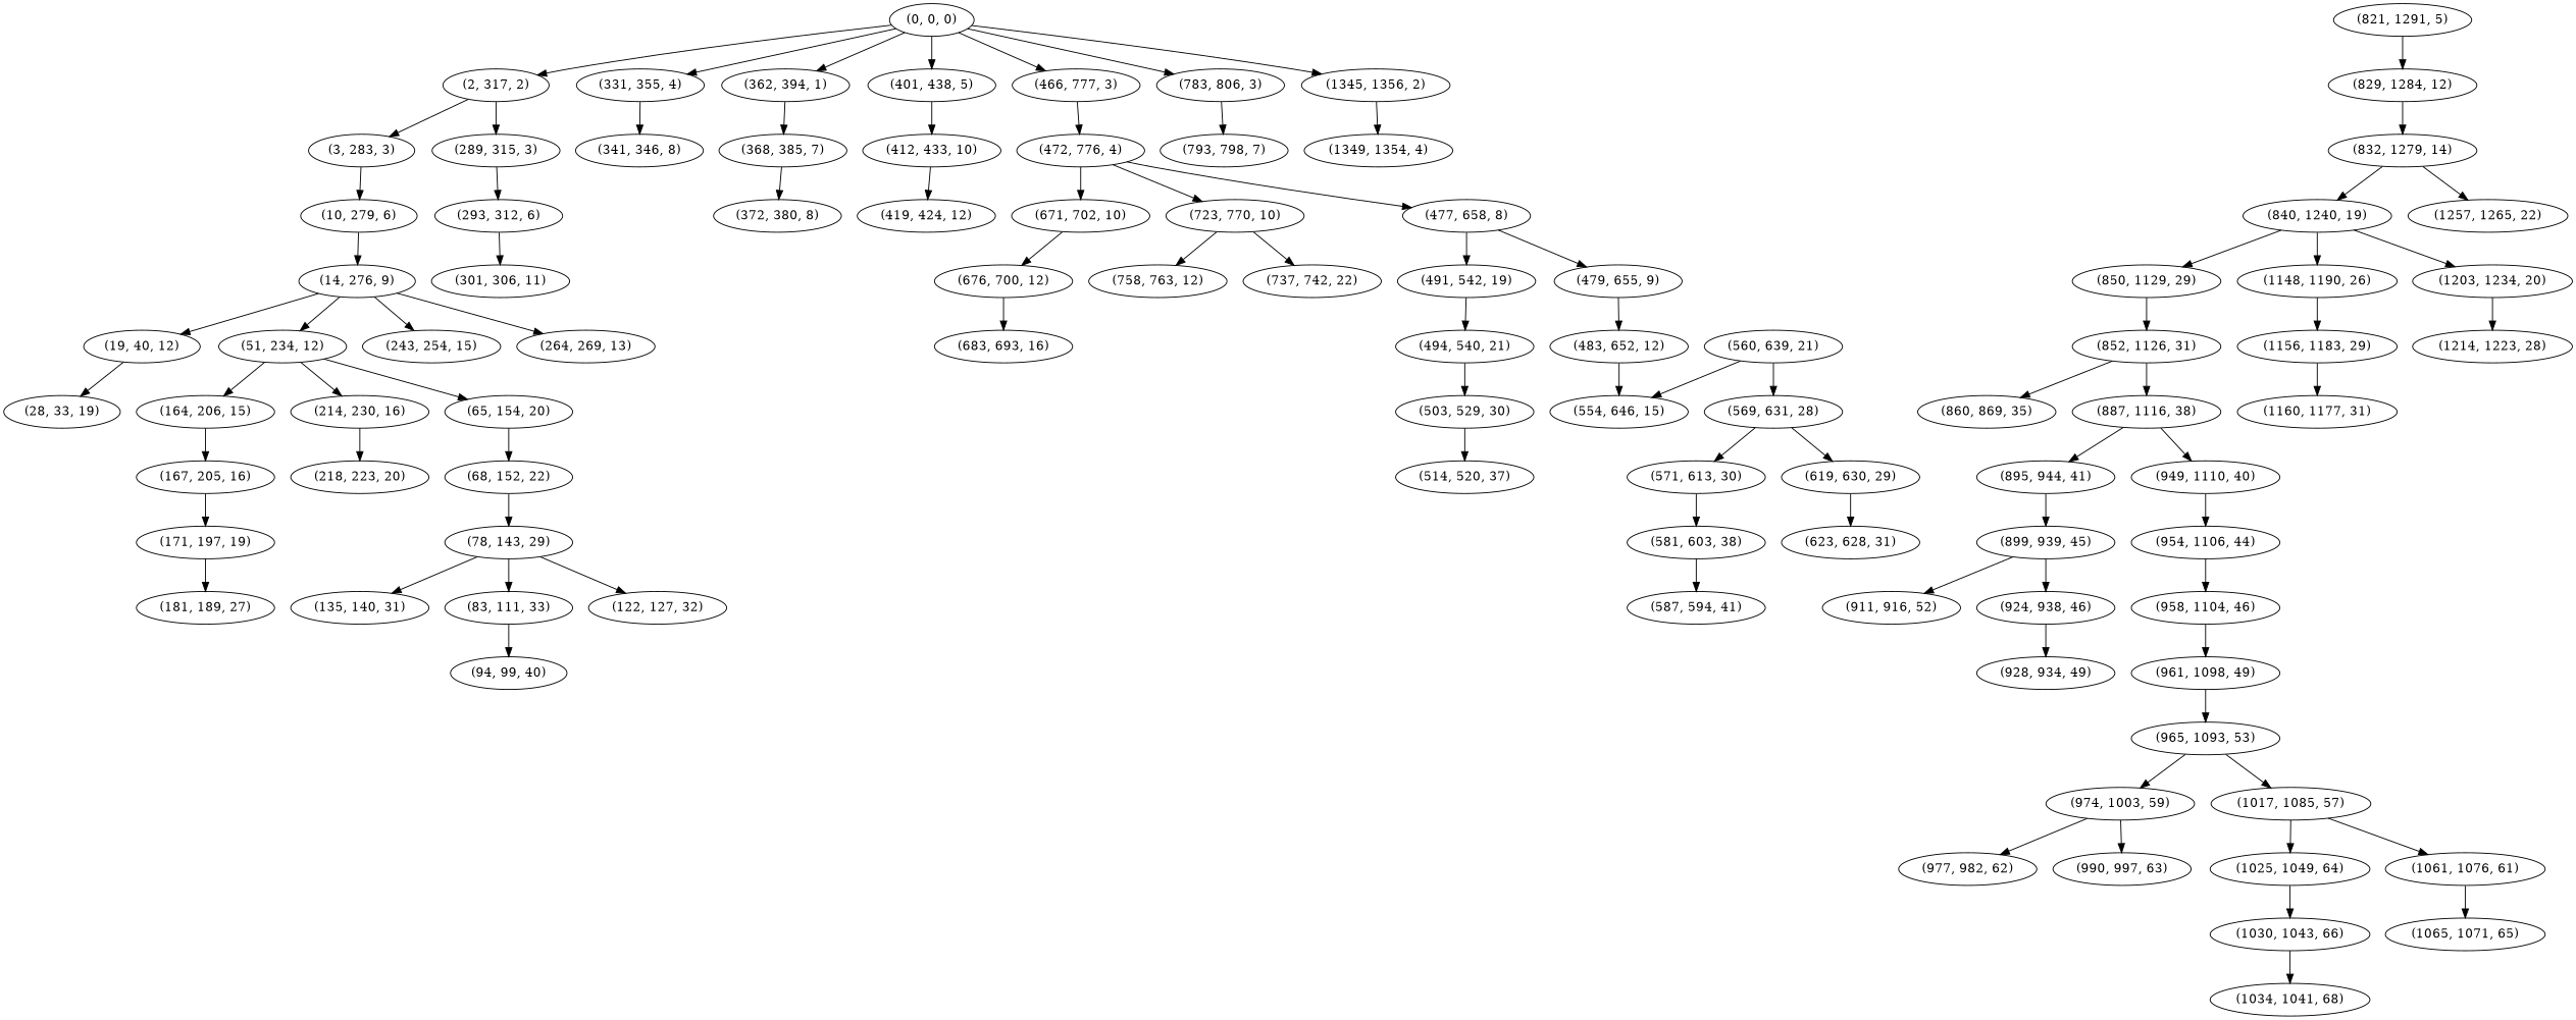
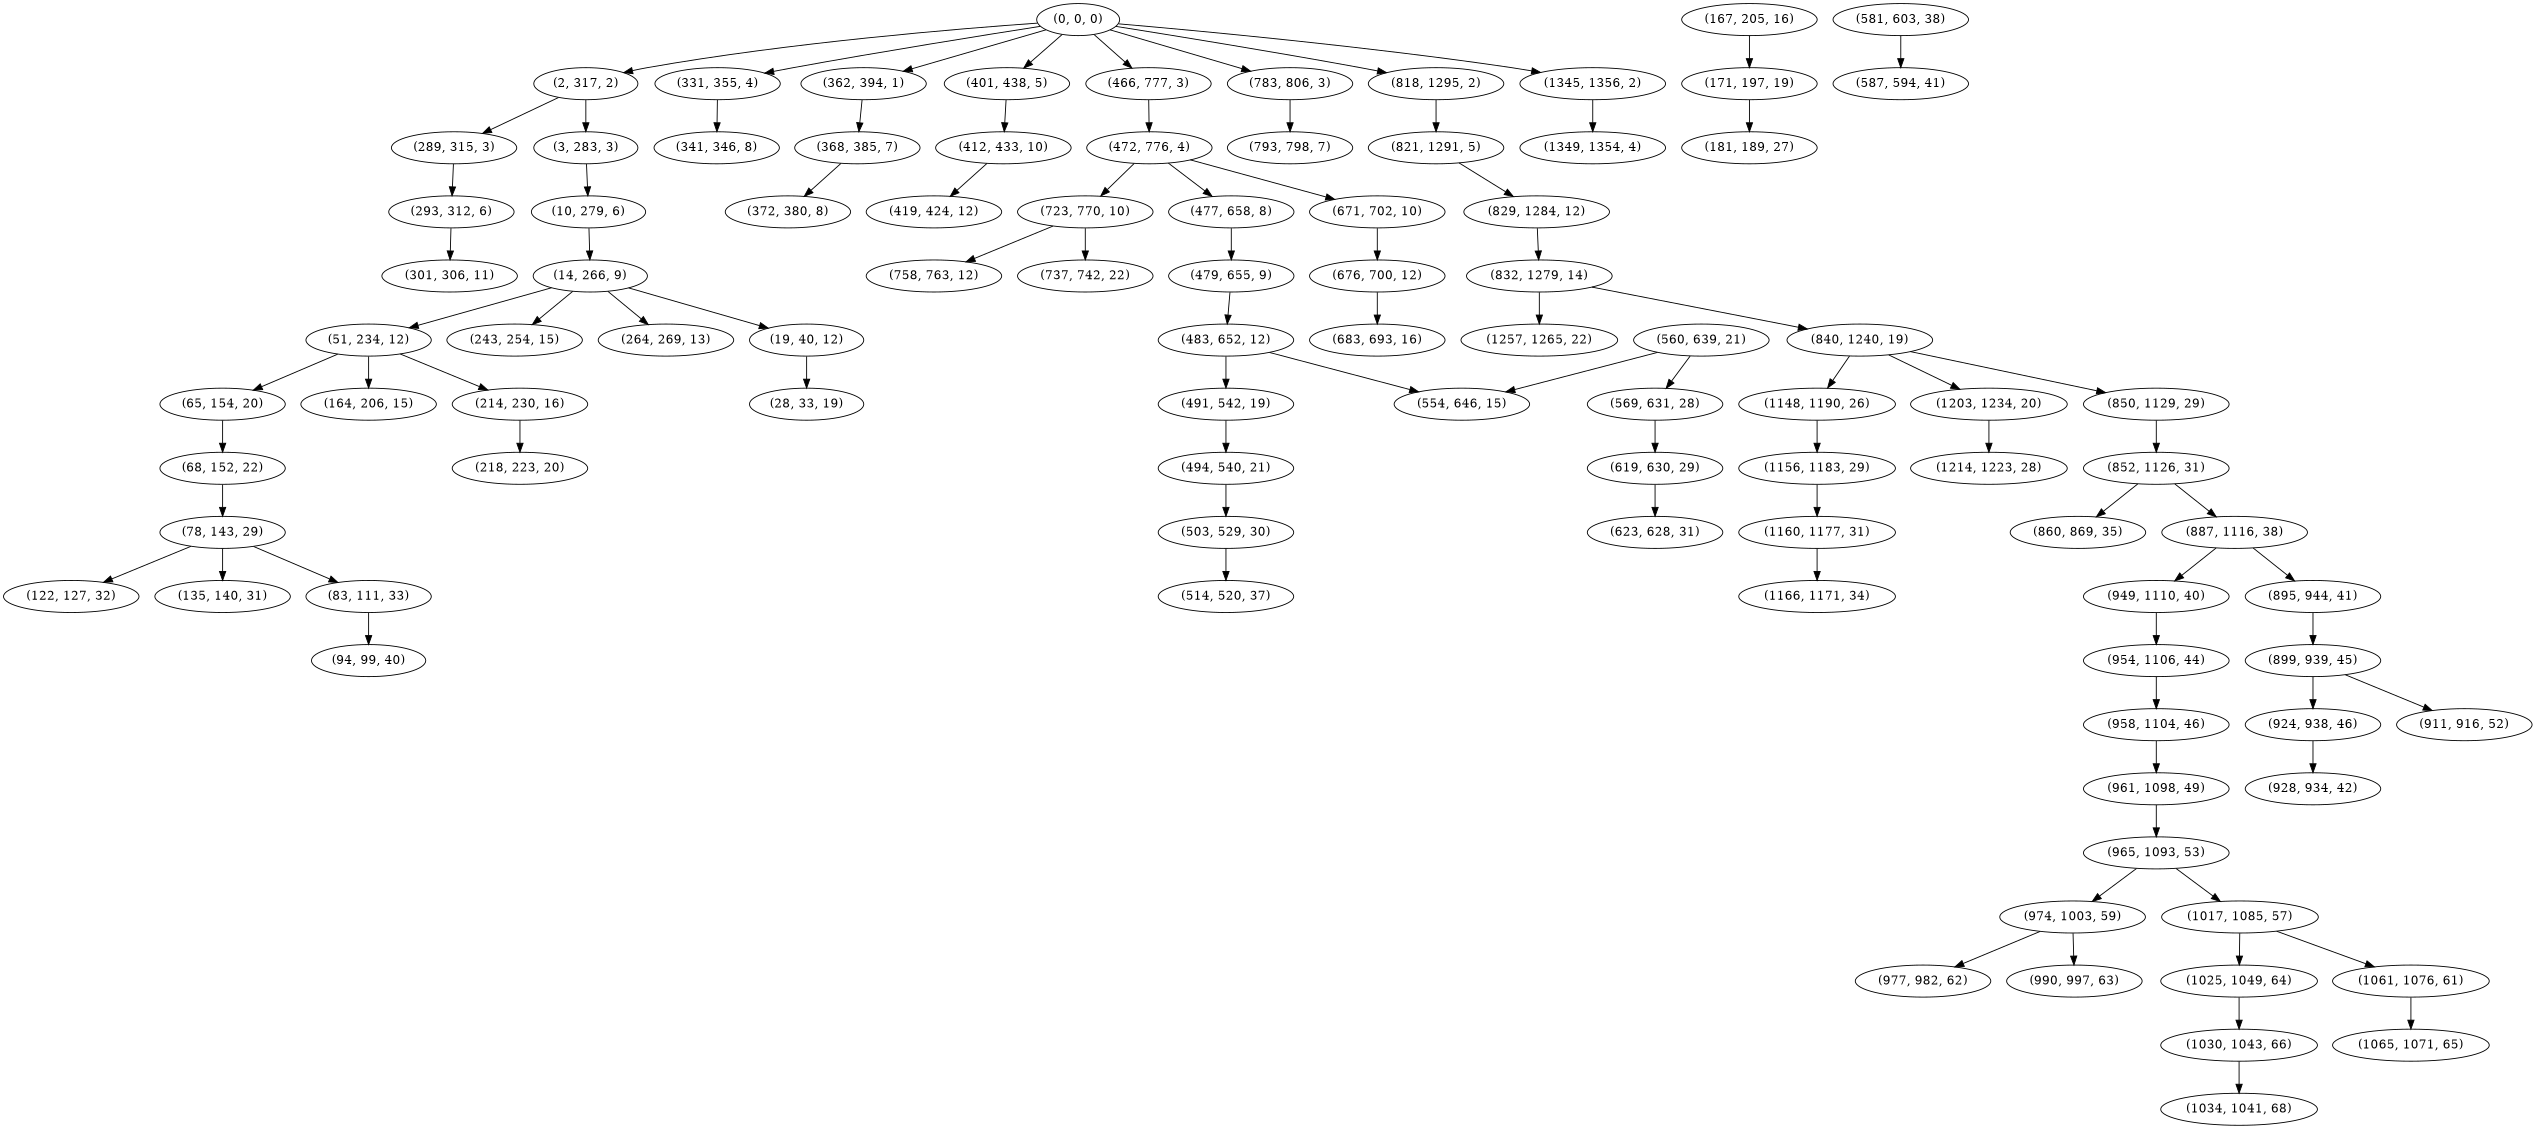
  digraph {
    "(0, 0, 0)"
    "(2, 317, 2)"
    "(331, 355, 4)"
    "(362, 394, 1)"
    "(401, 438, 5)"
    "(466, 777, 3)"
    "(783, 806, 3)"
+   "(818, 1295, 2)"
    "(1345, 1356, 2)"
    "(3, 283, 3)"
    "(289, 315, 3)"
    "(341, 346, 8)"
    "(368, 385, 7)"
    "(412, 433, 10)"
    "(472, 776, 4)"
    "(793, 798, 7)"
    "(821, 1291, 5)"
    "(1349, 1354, 4)"
    "(10, 279, 6)"
    "(293, 312, 6)"
-   "(14, 276, 9)"
+   "(14, 276, 9)" [label="(14, 266, 9)"]
    "(19, 40, 12)"
    "(51, 234, 12)"
    "(243, 254, 15)"
    "(264, 269, 13)"
    "(28, 33, 19)"
    "(65, 154, 20)"
    "(164, 206, 15)"
    "(214, 230, 16)"
    "(68, 152, 22)"
    "(167, 205, 16)"
    "(218, 223, 20)"
    "(78, 143, 29)"
    "(83, 111, 33)"
    "(122, 127, 32)"
    "(135, 140, 31)"
    "(94, 99, 40)"
    "(171, 197, 19)"
    "(181, 189, 27)"
    "(301, 306, 11)"
    "(372, 380, 8)"
    "(419, 424, 12)"
    "(477, 658, 8)"
    "(671, 702, 10)"
    "(723, 770, 10)"
    "(479, 655, 9)"
    "(676, 700, 12)"
    "(737, 742, 22)"
    "(758, 763, 12)"
    "(483, 652, 12)"
    "(491, 542, 19)"
    "(554, 646, 15)"
    "(494, 540, 21)"
    "(503, 529, 30)"
    "(514, 520, 37)"
    "(560, 639, 21)"
    "(569, 631, 28)"
-   "(571, 613, 30)"
    "(619, 630, 29)"
    "(581, 603, 38)"
    "(623, 628, 31)"
    "(587, 594, 41)"
    "(683, 693, 16)"
    "(829, 1284, 12)"
    "(832, 1279, 14)"
    "(840, 1240, 19)"
    "(1257, 1265, 22)"
    "(850, 1129, 29)"
    "(1148, 1190, 26)"
    "(1203, 1234, 20)"
    "(852, 1126, 31)"
    "(1156, 1183, 29)"
    "(1214, 1223, 28)"
    "(860, 869, 35)"
    "(887, 1116, 38)"
    "(895, 944, 41)"
    "(949, 1110, 40)"
    "(899, 939, 45)"
    "(954, 1106, 44)"
    "(911, 916, 52)"
    "(924, 938, 46)"
-   "(928, 934, 49)"
+   "(928, 934, 49)" [label="(928, 934, 42)"]
    "(958, 1104, 46)"
    "(961, 1098, 49)"
    "(965, 1093, 53)"
    "(974, 1003, 59)"
    "(1017, 1085, 57)"
    "(977, 982, 62)"
    "(990, 997, 63)"
    "(1025, 1049, 64)"
    "(1061, 1076, 61)"
    "(1030, 1043, 66)"
    "(1065, 1071, 65)"
    "(1034, 1041, 68)"
    "(1160, 1177, 31)"
+   "(1166, 1171, 34)"
    "(0, 0, 0)" -> "(2, 317, 2)"
    "(0, 0, 0)" -> "(331, 355, 4)"
    "(0, 0, 0)" -> "(362, 394, 1)"
    "(0, 0, 0)" -> "(401, 438, 5)"
    "(0, 0, 0)" -> "(466, 777, 3)"
    "(0, 0, 0)" -> "(783, 806, 3)"
+   "(0, 0, 0)" -> "(818, 1295, 2)"
    "(0, 0, 0)" -> "(1345, 1356, 2)"
    "(2, 317, 2)" -> "(3, 283, 3)"
    "(2, 317, 2)" -> "(289, 315, 3)"
    "(331, 355, 4)" -> "(341, 346, 8)"
    "(362, 394, 1)" -> "(368, 385, 7)"
    "(401, 438, 5)" -> "(412, 433, 10)"
    "(466, 777, 3)" -> "(472, 776, 4)"
    "(783, 806, 3)" -> "(793, 798, 7)"
+   "(818, 1295, 2)" -> "(821, 1291, 5)"
    "(1345, 1356, 2)" -> "(1349, 1354, 4)"
    "(3, 283, 3)" -> "(10, 279, 6)"
    "(289, 315, 3)" -> "(293, 312, 6)"
    "(368, 385, 7)" -> "(372, 380, 8)"
    "(412, 433, 10)" -> "(419, 424, 12)"
    "(472, 776, 4)" -> "(477, 658, 8)"
    "(472, 776, 4)" -> "(671, 702, 10)"
    "(472, 776, 4)" -> "(723, 770, 10)"
    "(821, 1291, 5)" -> "(829, 1284, 12)"
    "(10, 279, 6)" -> "(14, 276, 9)"
    "(293, 312, 6)" -> "(301, 306, 11)"
    "(14, 276, 9)" -> "(19, 40, 12)"
    "(14, 276, 9)" -> "(51, 234, 12)"
    "(14, 276, 9)" -> "(243, 254, 15)"
    "(14, 276, 9)" -> "(264, 269, 13)"
    "(19, 40, 12)" -> "(28, 33, 19)"
    "(51, 234, 12)" -> "(65, 154, 20)"
    "(51, 234, 12)" -> "(164, 206, 15)"
    "(51, 234, 12)" -> "(214, 230, 16)"
    "(65, 154, 20)" -> "(68, 152, 22)"
-   "(164, 206, 15)" -> "(167, 205, 16)"
    "(214, 230, 16)" -> "(218, 223, 20)"
    "(68, 152, 22)" -> "(78, 143, 29)"
    "(167, 205, 16)" -> "(171, 197, 19)"
    "(78, 143, 29)" -> "(83, 111, 33)"
    "(78, 143, 29)" -> "(122, 127, 32)"
    "(78, 143, 29)" -> "(135, 140, 31)"
    "(83, 111, 33)" -> "(94, 99, 40)"
    "(171, 197, 19)" -> "(181, 189, 27)"
    "(477, 658, 8)" -> "(479, 655, 9)"
    "(671, 702, 10)" -> "(676, 700, 12)"
    "(723, 770, 10)" -> "(737, 742, 22)"
    "(723, 770, 10)" -> "(758, 763, 12)"
    "(479, 655, 9)" -> "(483, 652, 12)"
    "(676, 700, 12)" -> "(683, 693, 16)"
-   "(477, 658, 8)" -> "(491, 542, 19)"
+   "(483, 652, 12)" -> "(491, 542, 19)"
    "(483, 652, 12)" -> "(554, 646, 15)"
    "(491, 542, 19)" -> "(494, 540, 21)"
    "(494, 540, 21)" -> "(503, 529, 30)"
    "(503, 529, 30)" -> "(514, 520, 37)"
    "(560, 639, 21)" -> "(554, 646, 15)"
    "(560, 639, 21)" -> "(569, 631, 28)"
-   "(569, 631, 28)" -> "(571, 613, 30)"
    "(569, 631, 28)" -> "(619, 630, 29)"
-   "(571, 613, 30)" -> "(581, 603, 38)"
    "(619, 630, 29)" -> "(623, 628, 31)"
    "(581, 603, 38)" -> "(587, 594, 41)"
    "(829, 1284, 12)" -> "(832, 1279, 14)"
    "(832, 1279, 14)" -> "(840, 1240, 19)"
    "(832, 1279, 14)" -> "(1257, 1265, 22)"
    "(840, 1240, 19)" -> "(850, 1129, 29)"
    "(840, 1240, 19)" -> "(1148, 1190, 26)"
    "(840, 1240, 19)" -> "(1203, 1234, 20)"
    "(850, 1129, 29)" -> "(852, 1126, 31)"
    "(1148, 1190, 26)" -> "(1156, 1183, 29)"
    "(1203, 1234, 20)" -> "(1214, 1223, 28)"
    "(852, 1126, 31)" -> "(860, 869, 35)"
    "(852, 1126, 31)" -> "(887, 1116, 38)"
    "(1156, 1183, 29)" -> "(1160, 1177, 31)"
    "(887, 1116, 38)" -> "(895, 944, 41)"
    "(887, 1116, 38)" -> "(949, 1110, 40)"
    "(895, 944, 41)" -> "(899, 939, 45)"
    "(949, 1110, 40)" -> "(954, 1106, 44)"
    "(899, 939, 45)" -> "(911, 916, 52)"
    "(899, 939, 45)" -> "(924, 938, 46)"
    "(954, 1106, 44)" -> "(958, 1104, 46)"
    "(924, 938, 46)" -> "(928, 934, 49)"
    "(958, 1104, 46)" -> "(961, 1098, 49)"
    "(961, 1098, 49)" -> "(965, 1093, 53)"
    "(965, 1093, 53)" -> "(974, 1003, 59)"
    "(965, 1093, 53)" -> "(1017, 1085, 57)"
    "(974, 1003, 59)" -> "(977, 982, 62)"
    "(974, 1003, 59)" -> "(990, 997, 63)"
    "(1017, 1085, 57)" -> "(1025, 1049, 64)"
    "(1017, 1085, 57)" -> "(1061, 1076, 61)"
    "(1025, 1049, 64)" -> "(1030, 1043, 66)"
    "(1061, 1076, 61)" -> "(1065, 1071, 65)"
    "(1030, 1043, 66)" -> "(1034, 1041, 68)"
+   "(1160, 1177, 31)" -> "(1166, 1171, 34)"
  }
